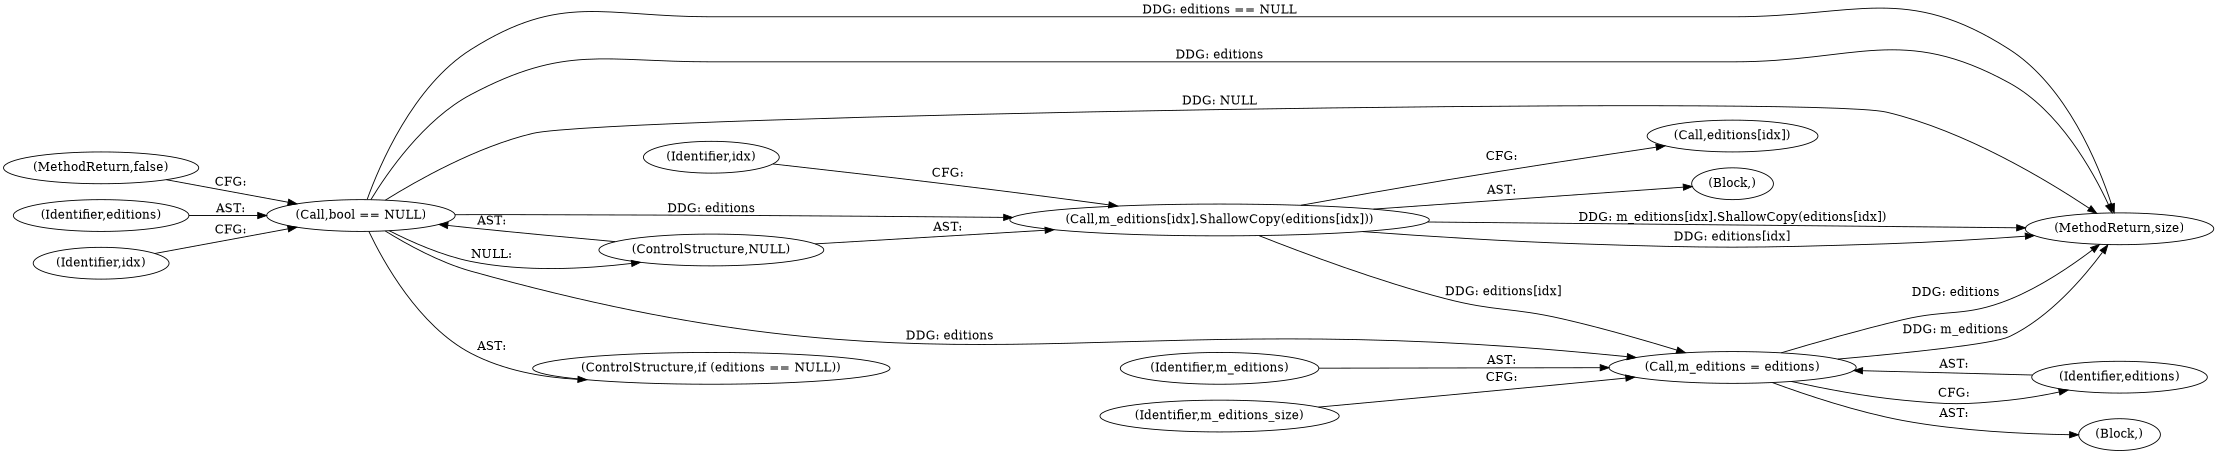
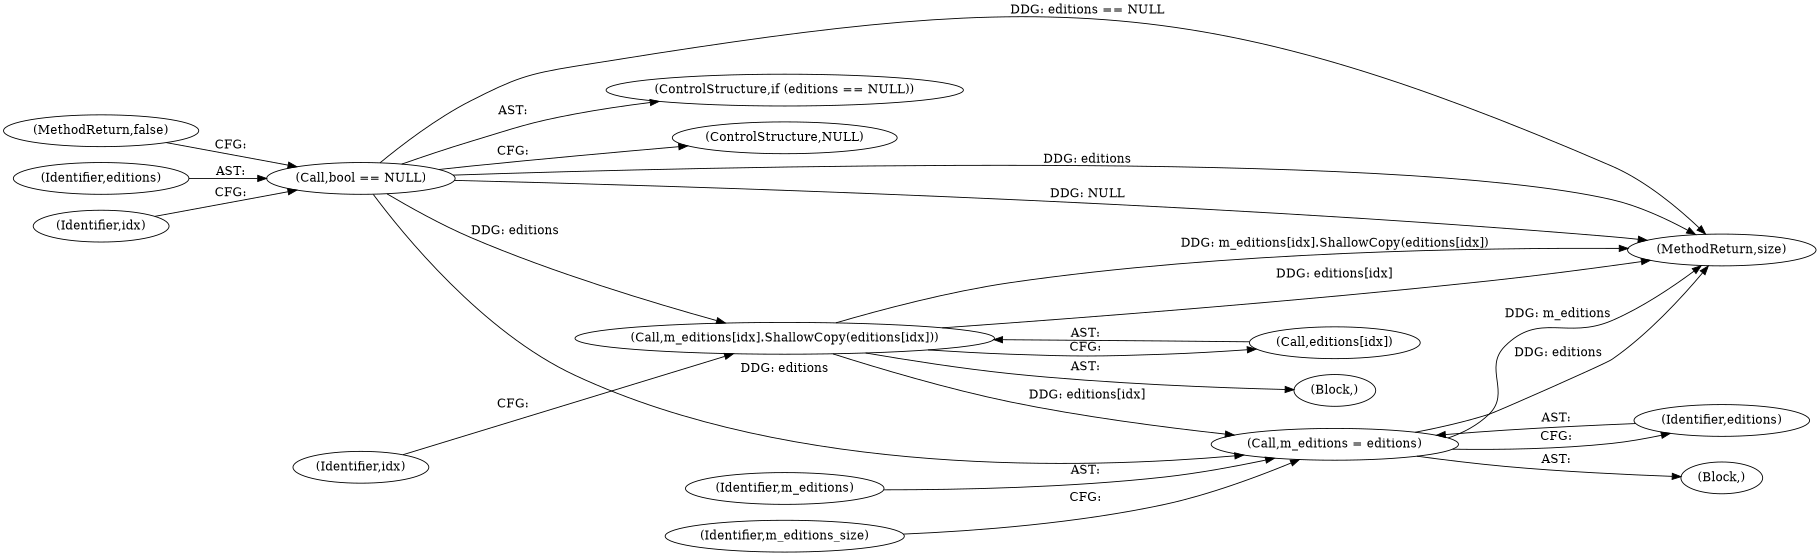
  digraph {
    rankdir=LR
    n1 [label="(Call,m_editions[idx].ShallowCopy(editions[idx]))"]
    n2 [label="(Call,m_editions = editions)"]
    n3 [label="(MethodReturn,size)"]
    n4 [label="(Block,)"]
    n5 [label="(Call,editions[idx])"]
    n6 [label="(Identifier,editions)"]
    n7 [label="(Block,)"]
    n8 [label="(Call,bool == NULL)"]
    n9 [label="(ControlStructure,if (editions == NULL))"]
    n10 [label="(ControlStructure,NULL)"]
    n11 [label="(Identifier,idx)"]
    n12 [label="(Identifier,m_editions)"]
    n13 [label="(MethodReturn,false)"]
    n14 [label="(Identifier,editions)"]
    n15 [label="(Identifier,idx)"]
    n16 [label="(Identifier,m_editions_size)"]
    n1 -> n2 [label="DDG: editions[idx]"]
    n1 -> n3 [label="DDG: m_editions[idx].ShallowCopy(editions[idx])"]
    n1 -> n3 [label="DDG: editions[idx]"]
    n1 -> n4 [label="AST: "]
    n1 -> n5 [label="CFG: "]
    n2 -> n3 [label="DDG: editions"]
    n2 -> n3 [label="DDG: m_editions"]
    n2 -> n6 [label="CFG: "]
    n2 -> n7 [label="AST: "]
-   n10 -> n1 [label="AST: "]
+   n5 -> n1 [label="AST: "]
    n6 -> n2 [label="AST: "]
    n8 -> n1 [label="DDG: editions"]
    n8 -> n2 [label="DDG: editions"]
    n8 -> n3 [label="DDG: editions == NULL"]
    n8 -> n3 [label="DDG: editions"]
    n8 -> n3 [label="DDG: NULL"]
    n8 -> n9 [label="AST: "]
-   n8 -> n10 [label="NULL: "]
-   n10 -> n8 [label="AST: "]
+   n8 -> n10 [label="CFG: "]
    n11 -> n1 [label="CFG: "]
    n12 -> n2 [label="AST: "]
    n13 -> n8 [label="CFG: "]
    n14 -> n8 [label="AST: "]
    n15 -> n8 [label="CFG: "]
    n16 -> n2 [label="CFG: "]
  }
